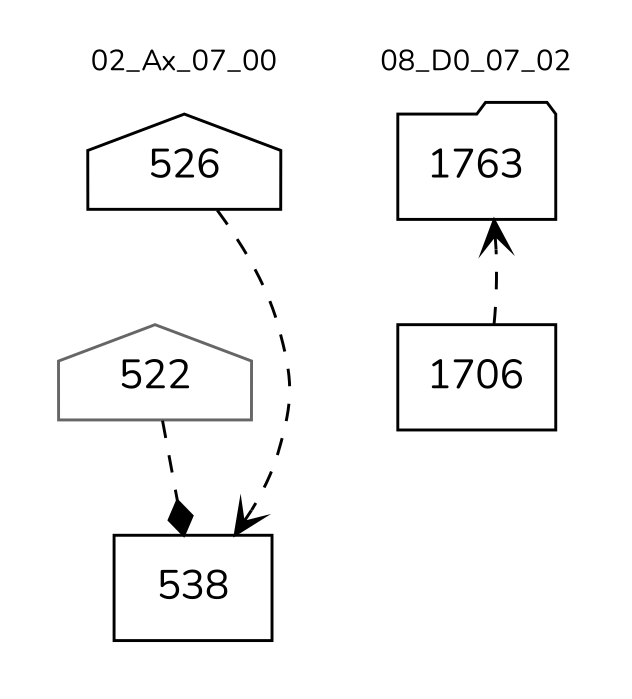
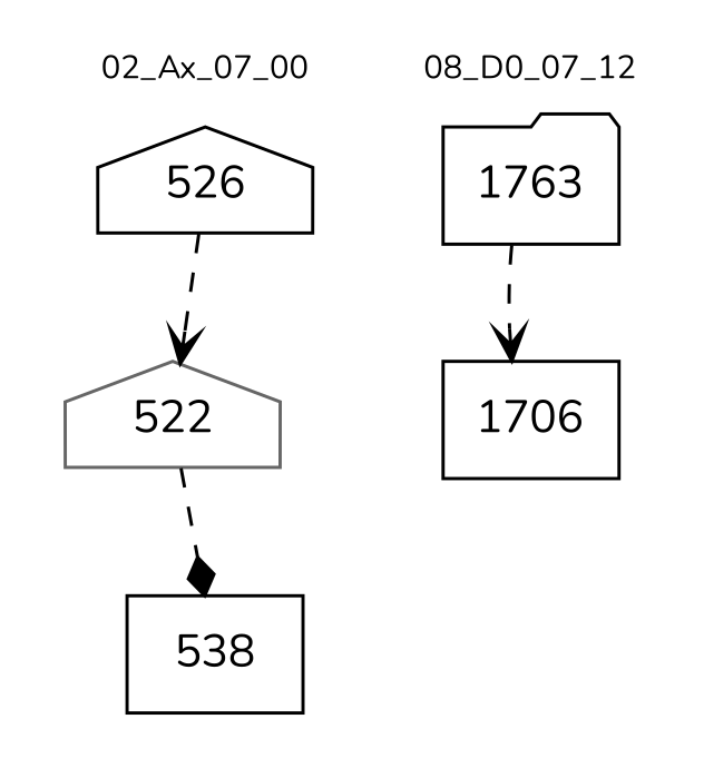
  digraph {
    fontname=Nunito
    node [color=black fontname=Nunito shape=house]
    edge [arrowhead=vee color=black fontname=Nunito style=dashed]
    n1 [label=526]
    n2 [color=gray40 label=522]
    n3 [label=538 shape=box]
    n4 [label=1763 shape=folder]
    n5 [label=1706 shape=box]
    subgraph cluster_1 {
      color=white
      fontsize=10
      label="02_Ax_07_00"
      n1
      n2
      n3
    }
    subgraph cluster_2 {
      color=white
      fontsize=10
-     label="08_D0_07_02"
+     label="08_D0_07_12"
      n4
      n5
    }
-   n1 -> n3
+   n1 -> n2
    n2 -> n3 [arrowhead=diamond]
-   n5 -> n4
+   n4 -> n5
  }
